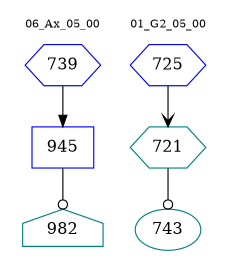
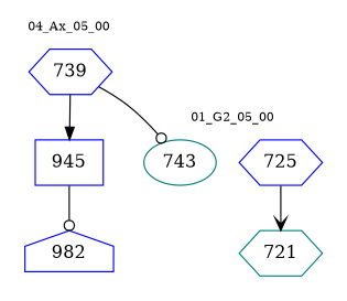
  digraph {
    node [color=blue shape=hexagon]
    edge [arrowhead=odot color=black]
    n1 [label=739]
    n2 [label=945 shape=box]
-   n3 [color=teal label=982 shape=house]
+   n3 [label=982 shape=house]
    n4 [label=725]
    n5 [color=teal label=721]
    n6 [color=teal label=743 shape=ellipse]
    subgraph cluster_1 {
      color=white
      fontsize=10
-     label="06_Ax_05_00"
+     label="04_Ax_05_00"
      n1
      n2
      n3
    }
    subgraph cluster_2 {
      color=white
      fontsize=10
      label="01_G2_05_00"
      n4
      n5
      n6
    }
    n1 -> n2 [arrowhead=normal]
    n2 -> n3
    n4 -> n5 [arrowhead=vee]
-   n5 -> n6
+   n1 -> n6
  }
